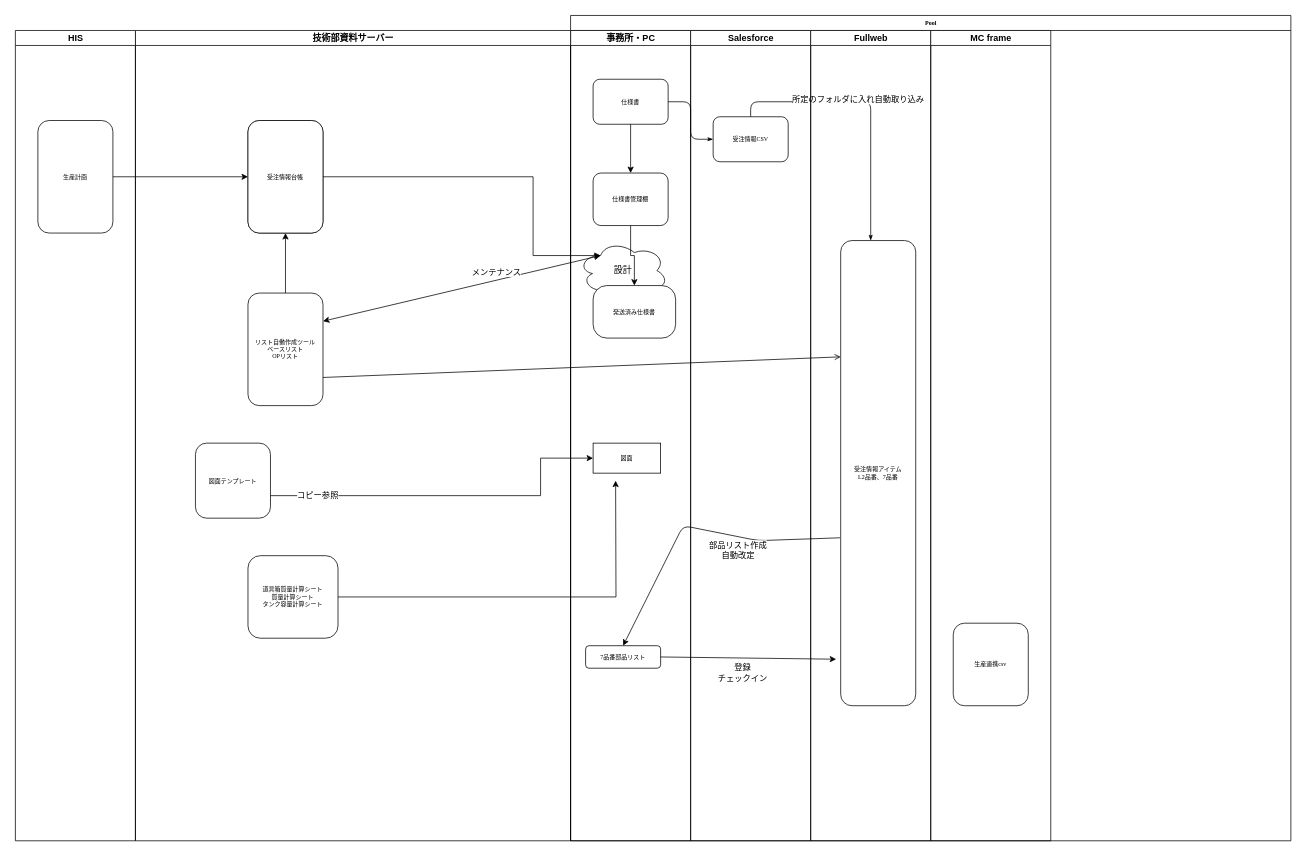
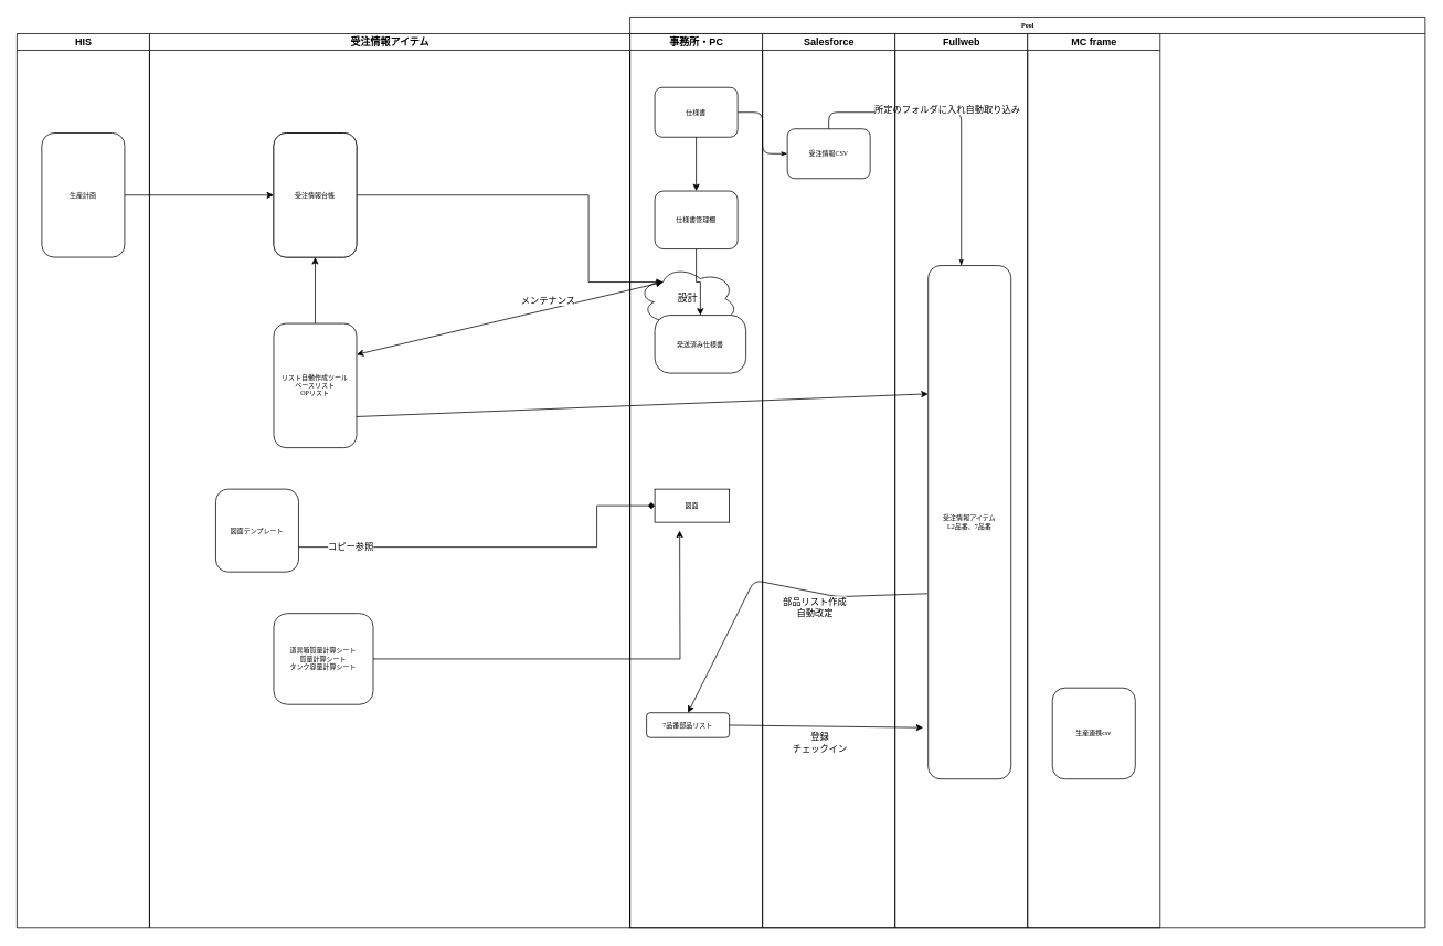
  <mxCell id="0" />
  <mxCell id="1" parent="0" />
  <mxCell id="2" value="Pool" style="swimlane;html=1;childLayout=stackLayout;startSize=20;rounded=0;shadow=0;labelBackgroundColor=none;strokeWidth=1;fontFamily=Verdana;fontSize=8;align=center;" parent="1" vertex="1"><mxGeometry x="760" y="20" width="960" height="1100" as="geometry" /></mxCell>
  <mxCell id="3" value="事務所・PC" style="swimlane;html=1;startSize=20;" parent="2" vertex="1"><mxGeometry y="20" width="160" height="1080" as="geometry" /></mxCell>
  <mxCell id="4" value="&lt;div&gt;7品番部品リスト&lt;/div&gt;" style="rounded=1;whiteSpace=wrap;html=1;shadow=0;labelBackgroundColor=none;strokeWidth=1;fontFamily=Verdana;fontSize=8;align=center;" parent="3" vertex="1"><mxGeometry x="20" y="820" width="100" height="30" as="geometry" /></mxCell>
  <mxCell id="5" value="設計" style="ellipse;shape=cloud;whiteSpace=wrap;html=1;" parent="3" vertex="1"><mxGeometry x="10" y="280" width="120" height="80" as="geometry" /></mxCell>
  <mxCell id="6" value="仕様書" style="rounded=1;whiteSpace=wrap;html=1;shadow=0;labelBackgroundColor=none;strokeWidth=1;fontFamily=Verdana;fontSize=8;align=center;" parent="3" vertex="1"><mxGeometry x="30" y="65" width="100" height="60" as="geometry" /></mxCell>
  <mxCell id="7" value="" style="edgeStyle=orthogonalEdgeStyle;rounded=0;orthogonalLoop=1;jettySize=auto;html=1;" parent="3" source="8" target="9" edge="1"><mxGeometry relative="1" as="geometry" /></mxCell>
  <mxCell id="8" value="仕様書管理棚" style="rounded=1;whiteSpace=wrap;html=1;shadow=0;labelBackgroundColor=none;strokeWidth=1;fontFamily=Verdana;fontSize=8;align=center;" parent="3" vertex="1"><mxGeometry x="30" y="190" width="100" height="70" as="geometry" /></mxCell>
  <mxCell id="9" value="発送済み仕様書&lt;br&gt;" style="rounded=1;whiteSpace=wrap;html=1;shadow=0;labelBackgroundColor=none;strokeWidth=1;fontFamily=Verdana;fontSize=8;align=center;arcSize=26;" parent="3" vertex="1"><mxGeometry x="30" y="340" width="110" height="70" as="geometry" /></mxCell>
  <mxCell id="10" value="" style="endArrow=classic;html=1;exitX=0.5;exitY=1;exitDx=0;exitDy=0;" parent="3" source="6" target="8" edge="1"><mxGeometry width="50" height="50" relative="1" as="geometry"><mxPoint x="80" y="130" as="sourcePoint" /><mxPoint x="130" y="120" as="targetPoint" /></mxGeometry></mxCell>
  <mxCell id="11" value="図面" style="rounded=1;whiteSpace=wrap;html=1;shadow=0;labelBackgroundColor=none;strokeWidth=1;fontFamily=Verdana;fontSize=8;align=center;arcSize=0;" parent="3" vertex="1"><mxGeometry x="30" y="550" width="90" height="40" as="geometry" /></mxCell>
  <mxCell id="12" style="edgeStyle=orthogonalEdgeStyle;rounded=1;html=1;labelBackgroundColor=none;startArrow=none;startFill=0;startSize=5;endArrow=classicThin;endFill=1;endSize=5;jettySize=auto;orthogonalLoop=1;strokeWidth=1;fontFamily=Verdana;fontSize=8" parent="2" source="6" target="16" edge="1"><mxGeometry relative="1" as="geometry" /></mxCell>
  <mxCell id="13" style="edgeStyle=orthogonalEdgeStyle;rounded=1;html=1;labelBackgroundColor=none;startArrow=none;startFill=0;startSize=5;endArrow=classicThin;endFill=1;endSize=5;jettySize=auto;orthogonalLoop=1;strokeWidth=1;fontFamily=Verdana;fontSize=8" parent="2" source="16" target="18" edge="1"><mxGeometry relative="1" as="geometry"><Array as="points"><mxPoint x="400" y="115" /></Array></mxGeometry></mxCell>
  <mxCell id="14" value="所定のフォルダに入れ自動取り込み" style="edgeLabel;html=1;align=center;verticalAlign=middle;resizable=0;points=[];" parent="13" vertex="1" connectable="0"><mxGeometry x="-0.115" y="4" relative="1" as="geometry"><mxPoint as="offset" /></mxGeometry></mxCell>
  <mxCell id="15" value="Salesforce" style="swimlane;html=1;startSize=20;" parent="2" vertex="1"><mxGeometry x="160" y="20" width="160" height="1080" as="geometry" /></mxCell>
  <mxCell id="16" value="受注情報CSV" style="rounded=1;whiteSpace=wrap;html=1;shadow=0;labelBackgroundColor=none;strokeWidth=1;fontFamily=Verdana;fontSize=8;align=center;" parent="15" vertex="1"><mxGeometry x="30" y="115" width="100" height="60" as="geometry" /></mxCell>
  <mxCell id="17" value="Fullweb" style="swimlane;html=1;startSize=20;" parent="2" vertex="1"><mxGeometry x="320" y="20" width="160" height="1080" as="geometry" /></mxCell>
  <mxCell id="18" value="&lt;div&gt;受注情報アイテム&lt;/div&gt;&lt;div&gt;L2品番、7品番&lt;/div&gt;" style="rounded=1;whiteSpace=wrap;html=1;shadow=0;labelBackgroundColor=none;strokeWidth=1;fontFamily=Verdana;fontSize=8;align=center;" parent="17" vertex="1"><mxGeometry x="40" y="280" width="100" height="620" as="geometry" /></mxCell>
  <mxCell id="19" value="MC frame" style="swimlane;html=1;startSize=20;" parent="2" vertex="1"><mxGeometry x="480" y="20" width="160" height="1080" as="geometry" /></mxCell>
  <mxCell id="20" value="生産連携csv" style="rounded=1;whiteSpace=wrap;html=1;shadow=0;labelBackgroundColor=none;strokeWidth=1;fontFamily=Verdana;fontSize=8;align=center;" parent="19" vertex="1"><mxGeometry x="30" y="790" width="100" height="110" as="geometry" /></mxCell>
  <mxCell id="21" value="" style="endArrow=classic;html=1;exitX=-0.01;exitY=0.639;exitDx=0;exitDy=0;entryX=0.5;entryY=0;entryDx=0;entryDy=0;exitPerimeter=0;" parent="2" source="18" target="4" edge="1"><mxGeometry width="50" height="50" relative="1" as="geometry"><mxPoint x="470" y="410" as="sourcePoint" /><mxPoint x="520" y="360" as="targetPoint" /><Array as="points"><mxPoint x="250" y="700" /><mxPoint x="150" y="680" /></Array></mxGeometry></mxCell>
  <mxCell id="22" value="&lt;div&gt;部品リスト作成&lt;/div&gt;&lt;div&gt;自動改定&lt;/div&gt;" style="edgeLabel;html=1;align=center;verticalAlign=middle;resizable=0;points=[];" parent="21" vertex="1" connectable="0"><mxGeometry x="-0.298" y="1" relative="1" as="geometry"><mxPoint y="17.43" as="offset" /></mxGeometry></mxCell>
  <mxCell id="23" value="" style="endArrow=classic;html=1;exitX=1;exitY=0.5;exitDx=0;exitDy=0;entryX=-0.06;entryY=0.9;entryDx=0;entryDy=0;entryPerimeter=0;" parent="2" source="4" target="18" edge="1"><mxGeometry width="50" height="50" relative="1" as="geometry"><mxPoint x="430" y="420" as="sourcePoint" /><mxPoint x="480" y="370" as="targetPoint" /></mxGeometry></mxCell>
  <mxCell id="24" value="&lt;div&gt;登録&lt;/div&gt;&lt;div&gt;チェックイン&lt;/div&gt;" style="edgeLabel;html=1;align=center;verticalAlign=middle;resizable=0;points=[];" parent="23" vertex="1" connectable="0"><mxGeometry x="-0.15" y="3" relative="1" as="geometry"><mxPoint x="8.98" y="22.15" as="offset" /></mxGeometry></mxCell>
- <mxCell id="25" value="技術部資料サーバー" style="swimlane;html=1;startSize=20;" parent="1" vertex="1"><mxGeometry x="180" y="40" width="580" height="1080" as="geometry" /></mxCell>
+ <mxCell id="25" value="受注情報アイテム" style="swimlane;html=1;startSize=20;" parent="1" vertex="1"><mxGeometry x="180" y="40" width="580" height="1080" as="geometry" /></mxCell>
  <mxCell id="26" value="道具箱質量計算シート&lt;br&gt;質量計算シート&lt;br&gt;タンク容量計算シート&lt;br&gt;" style="rounded=1;whiteSpace=wrap;html=1;shadow=0;labelBackgroundColor=none;strokeWidth=1;fontFamily=Verdana;fontSize=8;align=center;direction=west;" parent="25" vertex="1"><mxGeometry x="150" y="700" width="120" height="110" as="geometry" /></mxCell>
  <mxCell id="27" value="" style="edgeStyle=orthogonalEdgeStyle;rounded=0;orthogonalLoop=1;jettySize=auto;html=1;" parent="25" source="28" target="29" edge="1"><mxGeometry relative="1" as="geometry" /></mxCell>
  <mxCell id="28" value="&lt;div&gt;リスト自働作成ツール&lt;/div&gt;&lt;div&gt;ベースリスト&lt;/div&gt;&lt;div&gt;OPリスト&lt;br&gt;&lt;/div&gt;" style="rounded=1;whiteSpace=wrap;html=1;shadow=0;labelBackgroundColor=none;strokeWidth=1;fontFamily=Verdana;fontSize=8;align=center;" parent="25" vertex="1"><mxGeometry x="150" y="350" width="100" height="150" as="geometry" /></mxCell>
  <mxCell id="29" value="受注情報台帳" style="rounded=1;whiteSpace=wrap;html=1;shadow=0;labelBackgroundColor=none;strokeWidth=1;fontFamily=Verdana;fontSize=8;align=center;" parent="25" vertex="1"><mxGeometry x="150" y="120" width="100" height="150" as="geometry" /></mxCell>
  <mxCell id="30" value="図面テンプレート" style="rounded=1;whiteSpace=wrap;html=1;shadow=0;labelBackgroundColor=none;strokeWidth=1;fontFamily=Verdana;fontSize=8;align=center;" parent="25" vertex="1"><mxGeometry x="80" y="550" width="100" height="100" as="geometry" /></mxCell>
  <mxCell id="31" value="" style="endArrow=classic;startArrow=classic;html=1;exitX=0.25;exitY=0.25;exitDx=0;exitDy=0;exitPerimeter=0;entryX=1;entryY=0.25;entryDx=0;entryDy=0;" parent="1" source="5" target="28" edge="1"><mxGeometry width="50" height="50" relative="1" as="geometry"><mxPoint x="790" y="370" as="sourcePoint" /><mxPoint x="720" y="340" as="targetPoint" /></mxGeometry></mxCell>
  <mxCell id="32" value="メンテナンス" style="edgeLabel;html=1;align=center;verticalAlign=middle;resizable=0;points=[];" parent="31" vertex="1" connectable="0"><mxGeometry x="-0.259" y="-11" relative="1" as="geometry"><mxPoint as="offset" /></mxGeometry></mxCell>
- <mxCell id="33" value="" style="endArrow=open;html=1;entryX=0;entryY=0.25;entryDx=0;entryDy=0;exitX=1;exitY=0.75;exitDx=0;exitDy=0;" parent="1" source="28" target="18" edge="1"><mxGeometry width="50" height="50" relative="1" as="geometry"><mxPoint x="720" y="514" as="sourcePoint" /><mxPoint x="1060" y="530" as="targetPoint" /></mxGeometry></mxCell>
- <mxCell id="34" value="" style="edgeStyle=orthogonalEdgeStyle;rounded=0;orthogonalLoop=1;jettySize=auto;html=1;entryX=0;entryY=0.5;entryDx=0;entryDy=0;" parent="1" source="30" target="11" edge="1"><mxGeometry relative="1" as="geometry"><mxPoint x="840" y="650" as="targetPoint" /><Array as="points"><mxPoint x="720" y="660" /><mxPoint x="720" y="610" /></Array></mxGeometry></mxCell>
+ <mxCell id="33" value="" style="endArrow=classic;html=1;entryX=0;entryY=0.25;entryDx=0;entryDy=0;exitX=1;exitY=0.75;exitDx=0;exitDy=0;" parent="1" source="28" target="18" edge="1"><mxGeometry width="50" height="50" relative="1" as="geometry"><mxPoint x="720" y="514" as="sourcePoint" /><mxPoint x="1060" y="530" as="targetPoint" /></mxGeometry></mxCell>
+ <mxCell id="34" value="" style="edgeStyle=orthogonalEdgeStyle;rounded=0;orthogonalLoop=1;jettySize=auto;html=1;entryX=0;entryY=0.5;entryDx=0;entryDy=0;endArrow=diamond;" parent="1" source="30" target="11" edge="1"><mxGeometry relative="1" as="geometry"><mxPoint x="840" y="650" as="targetPoint" /><Array as="points"><mxPoint x="720" y="660" /><mxPoint x="720" y="610" /></Array></mxGeometry></mxCell>
  <mxCell id="35" value="コピー参照" style="edgeLabel;html=1;align=center;verticalAlign=middle;resizable=0;points=[];" parent="34" vertex="1" connectable="0"><mxGeometry x="-0.74" y="1" relative="1" as="geometry"><mxPoint as="offset" /></mxGeometry></mxCell>
  <mxCell id="36" style="edgeStyle=orthogonalEdgeStyle;rounded=0;orthogonalLoop=1;jettySize=auto;html=1;" parent="1" source="26" edge="1"><mxGeometry relative="1" as="geometry"><mxPoint x="820" y="640" as="targetPoint" /></mxGeometry></mxCell>
  <mxCell id="37" style="edgeStyle=orthogonalEdgeStyle;rounded=0;orthogonalLoop=1;jettySize=auto;html=1;" parent="1" source="29" edge="1"><mxGeometry relative="1" as="geometry"><mxPoint x="800" y="340" as="targetPoint" /><Array as="points"><mxPoint x="710" y="235" /><mxPoint x="710" y="340" /></Array></mxGeometry></mxCell>
  <mxCell id="38" value="HIS" style="swimlane;html=1;startSize=20;" parent="1" vertex="1"><mxGeometry x="20" y="40" width="160" height="1080" as="geometry" /></mxCell>
  <mxCell id="39" value="生産計画" style="rounded=1;whiteSpace=wrap;html=1;shadow=0;labelBackgroundColor=none;strokeWidth=1;fontFamily=Verdana;fontSize=8;align=center;" vertex="1" parent="38"><mxGeometry x="30" y="120" width="100" height="150" as="geometry" /></mxCell>
  <mxCell id="40" value="受注情報台帳" style="rounded=1;whiteSpace=wrap;html=1;shadow=0;labelBackgroundColor=none;strokeWidth=1;fontFamily=Verdana;fontSize=8;align=center;" vertex="1" parent="1"><mxGeometry x="330" y="160" width="100" height="150" as="geometry" /></mxCell>
  <mxCell id="41" style="edgeStyle=orthogonalEdgeStyle;rounded=0;orthogonalLoop=1;jettySize=auto;html=1;exitX=1;exitY=0.5;exitDx=0;exitDy=0;entryX=0;entryY=0.5;entryDx=0;entryDy=0;" edge="1" parent="1" source="39" target="40"><mxGeometry relative="1" as="geometry" /></mxCell>
